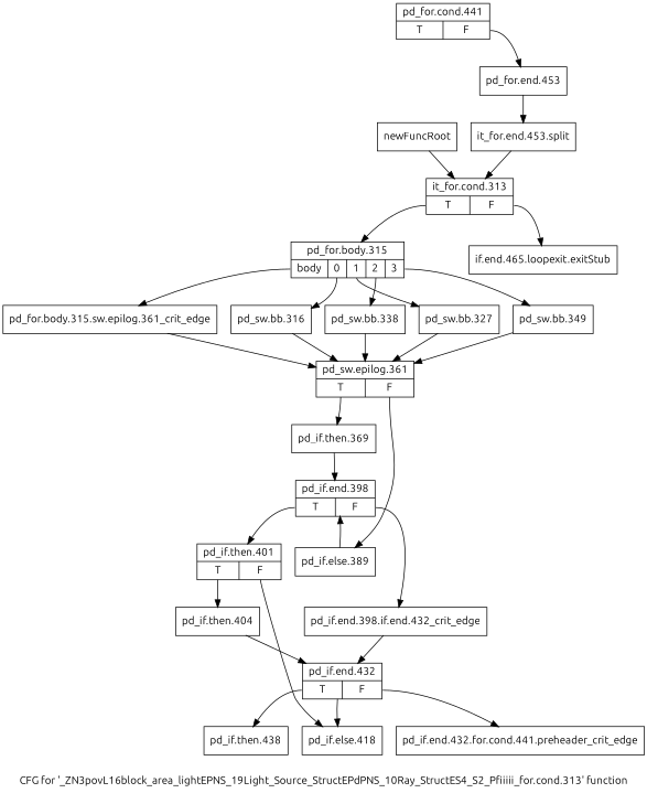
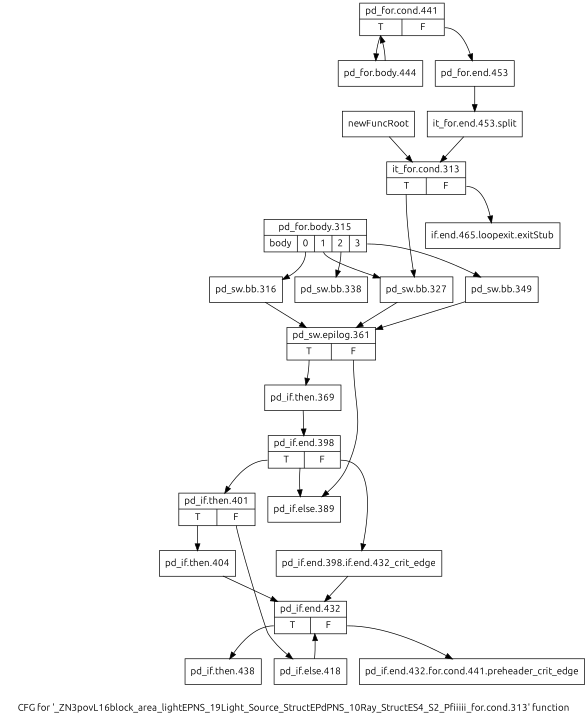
  digraph {
    fontname=Ubuntu
    label="CFG for '_ZN3povL16block_area_lightEPNS_19Light_Source_StructEPdPNS_10Ray_StructES4_S2_Pfiiiii_for.cond.313' function"
    node [fontname=Ubuntu shape=record]
    edge [fontname=Ubuntu]
    n1 [label="{newFuncRoot}"]
    n2 [label="{it_for.cond.313|{<s0>T|<s1>F}}"]
    n3 [label="{if.end.465.loopexit.exitStub}"]
    n4 [label="{pd_for.body.315|{<s0>body|<s1>0|<s2>1|<s3>2|<s4>3}}"]
-   n5 [label="{pd_for.body.315.sw.epilog.361_crit_edge}"]
    n6 [label="{pd_sw.bb.316}"]
    n7 [label="{pd_sw.bb.327}"]
    n8 [label="{pd_sw.bb.338}"]
    n9 [label="{pd_sw.bb.349}"]
    n10 [label="{pd_sw.epilog.361|{<s0>T|<s1>F}}"]
    n11 [label="{pd_if.then.369}"]
    n12 [label="{pd_if.else.389}"]
    n13 [label="{pd_if.end.398|{<s0>T|<s1>F}}"]
    n14 [label="{pd_if.then.401|{<s0>T|<s1>F}}"]
    n15 [label="{pd_if.end.398.if.end.432_crit_edge}"]
    n16 [label="{pd_if.then.404}"]
    n17 [label="{pd_if.else.418}"]
    n18 [label="{pd_if.end.432|{<s0>T|<s1>F}}"]
    n19 [label="{pd_if.then.438}"]
    n20 [label="{pd_if.end.432.for.cond.441.preheader_crit_edge}"]
    n21 [label="{pd_for.cond.441|{<s0>T|<s1>F}}"]
+   n22 [label="{pd_for.body.444}"]
    n23 [label="{pd_for.end.453}"]
    n24 [label="{it_for.end.453.split}"]
    n1 -> n2
    n2 -> n3 [tailport=s1]
-   n2 -> n4 [tailport=s0]
-   n4 -> n5 [tailport=s0]
+   n2 -> n7 [tailport=s0]
    n4 -> n6 [tailport=s1]
    n4 -> n7 [tailport=s2]
    n4 -> n8 [tailport=s3]
    n4 -> n9 [tailport=s4]
-   n5 -> n10
    n6 -> n10
    n7 -> n10
-   n8 -> n10
    n9 -> n10
    n10 -> n11 [tailport=s0]
    n10 -> n12 [tailport=s1]
    n11 -> n13
-   n12 -> n13
+   n13 -> n12
    n13 -> n14 [tailport=s0]
    n13 -> n15 [tailport=s1]
    n14 -> n16 [tailport=s0]
    n14 -> n17 [tailport=s1]
    n15 -> n18
    n16 -> n18
-   n18 -> n17
+   n17 -> n18
    n18 -> n19 [tailport=s0]
    n18 -> n20 [tailport=s1]
+   n21 -> n22 [tailport=s0]
    n21 -> n23 [tailport=s1]
+   n22 -> n21
    n23 -> n24
    n24 -> n2
  }
